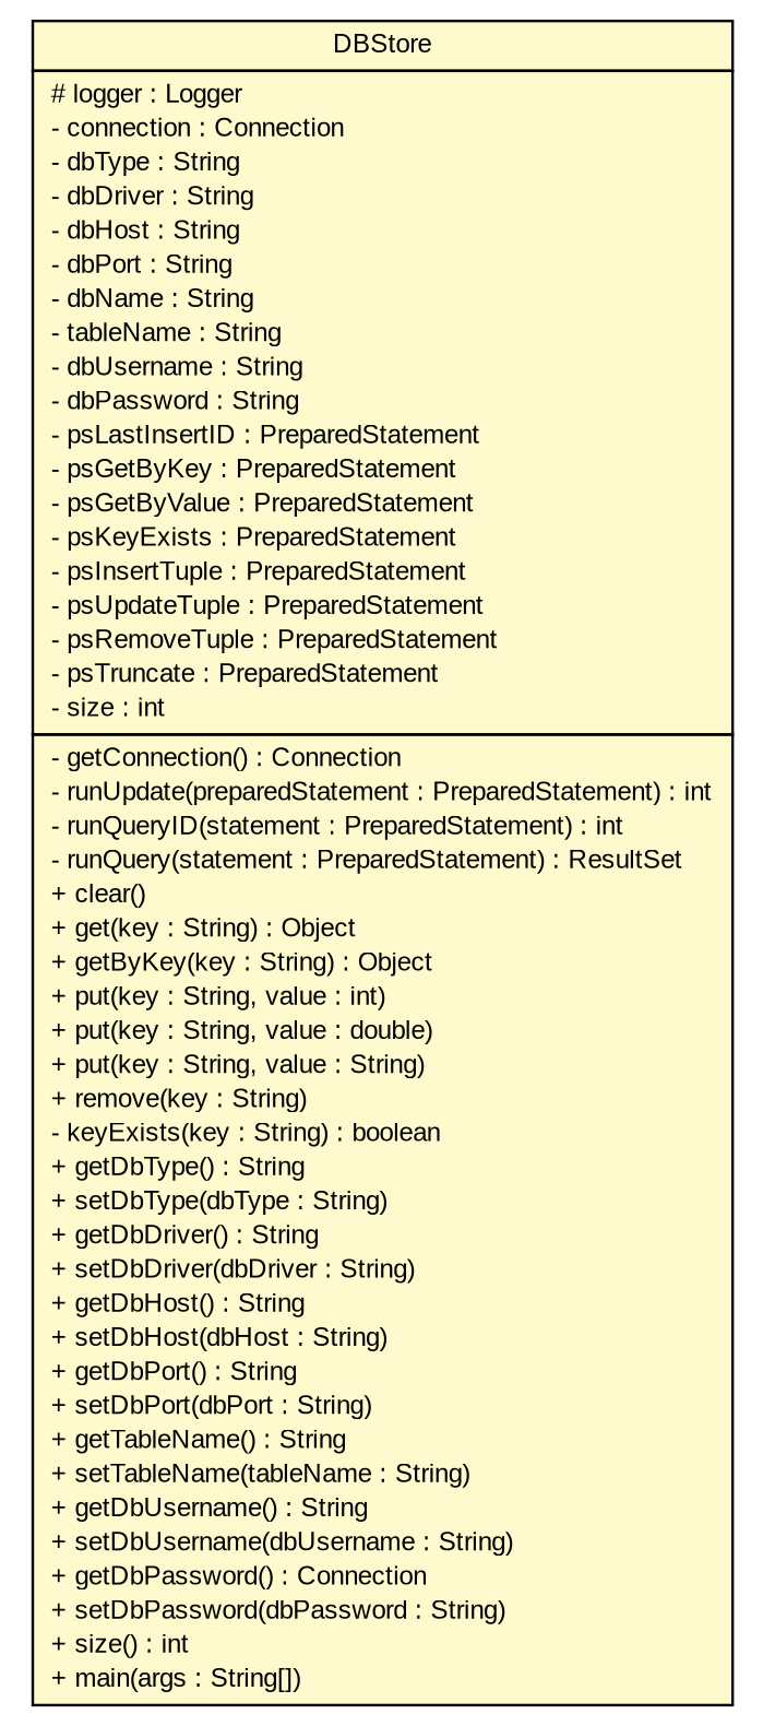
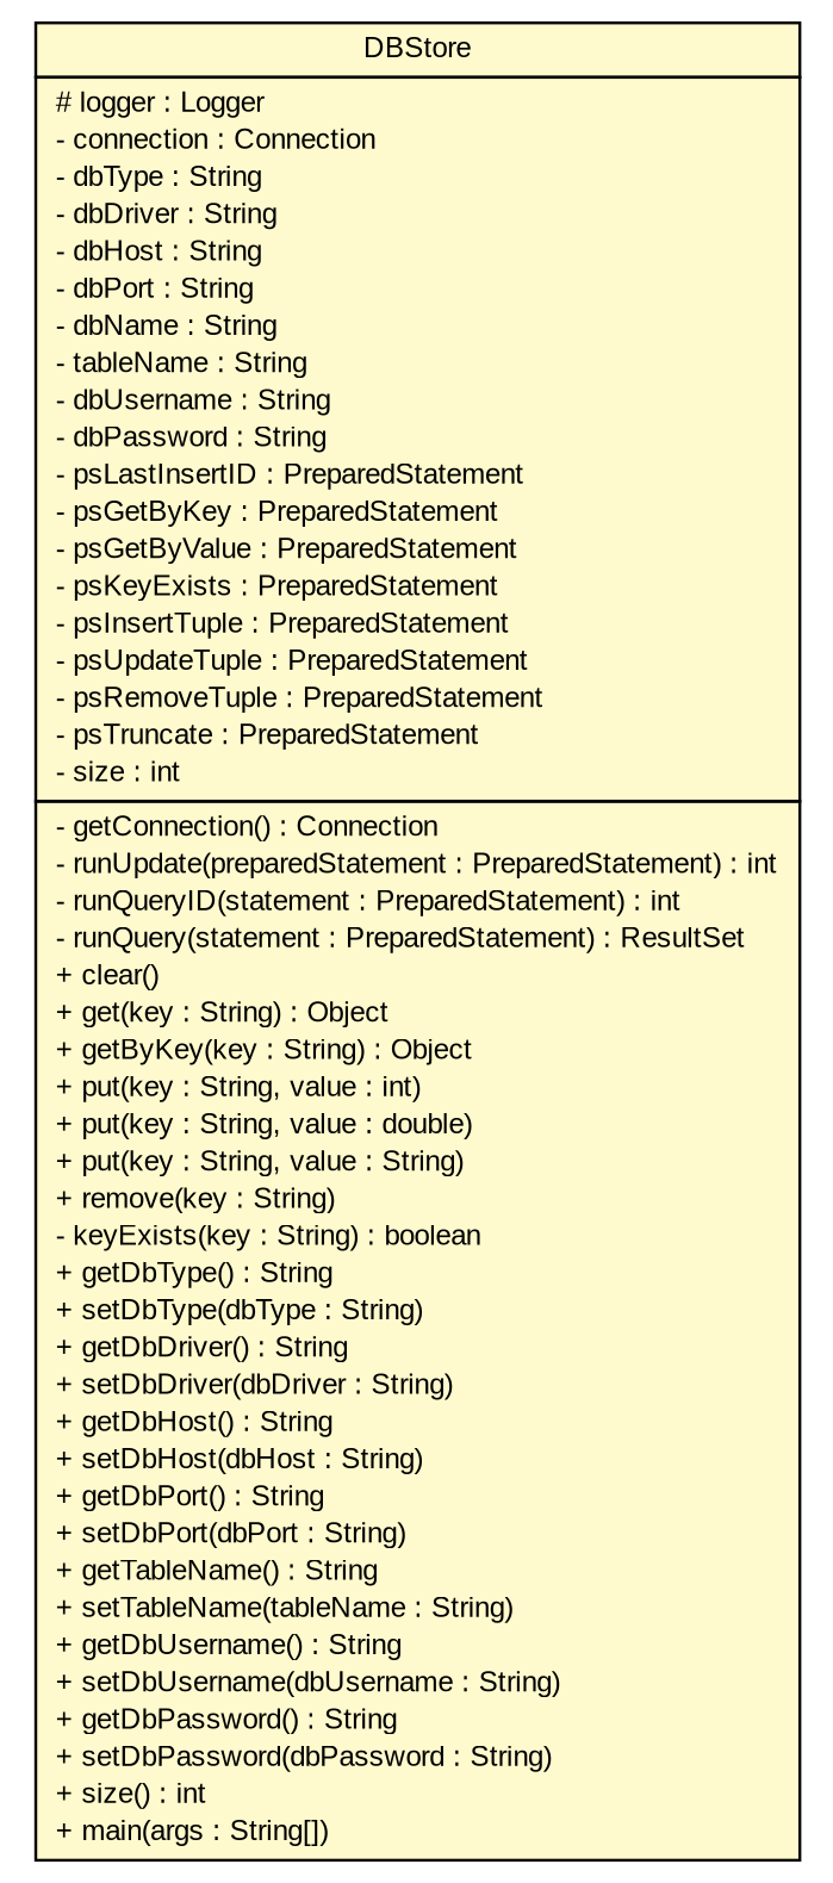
  digraph {
    nodesep=0.25
    ranksep=0.5
-   n1 [fontcolor=black fontname=arial fontsize=10.0 label=<<table title="tud.iir.helper.DBStore" border="0" cellborder="1" cellspacing="0" cellpadding="2" port="p" bgcolor="lemonChiffon" href="./DBStore.html"> 		<tr><td><table border="0" cellspacing="0" cellpadding="1"> <tr><td align="center" balign="center"> DBStore </td></tr> 		</table></td></tr> 		<tr><td><table border="0" cellspacing="0" cellpadding="1"> <tr><td align="left" balign="left"> # logger : Logger </td></tr> <tr><td align="left" balign="left"> - connection : Connection </td></tr> <tr><td align="left" balign="left"> - dbType : String </td></tr> <tr><td align="left" balign="left"> - dbDriver : String </td></tr> <tr><td align="left" balign="left"> - dbHost : String </td></tr> <tr><td align="left" balign="left"> - dbPort : String </td></tr> <tr><td align="left" balign="left"> - dbName : String </td></tr> <tr><td align="left" balign="left"> - tableName : String </td></tr> <tr><td align="left" balign="left"> - dbUsername : String </td></tr> <tr><td align="left" balign="left"> - dbPassword : String </td></tr> <tr><td align="left" balign="left"> - psLastInsertID : PreparedStatement </td></tr> <tr><td align="left" balign="left"> - psGetByKey : PreparedStatement </td></tr> <tr><td align="left" balign="left"> - psGetByValue : PreparedStatement </td></tr> <tr><td align="left" balign="left"> - psKeyExists : PreparedStatement </td></tr> <tr><td align="left" balign="left"> - psInsertTuple : PreparedStatement </td></tr> <tr><td align="left" balign="left"> - psUpdateTuple : PreparedStatement </td></tr> <tr><td align="left" balign="left"> - psRemoveTuple : PreparedStatement </td></tr> <tr><td align="left" balign="left"> - psTruncate : PreparedStatement </td></tr> <tr><td align="left" balign="left"> - size : int </td></tr> 		</table></td></tr> 		<tr><td><table border="0" cellspacing="0" cellpadding="1"> <tr><td align="left" balign="left"> - getConnection() : Connection </td></tr> <tr><td align="left" balign="left"> - runUpdate(preparedStatement : PreparedStatement) : int </td></tr> <tr><td align="left" balign="left"> - runQueryID(statement : PreparedStatement) : int </td></tr> <tr><td align="left" balign="left"> - runQuery(statement : PreparedStatement) : ResultSet </td></tr> <tr><td align="left" balign="left"> + clear() </td></tr> <tr><td align="left" balign="left"> + get(key : String) : Object </td></tr> <tr><td align="left" balign="left"> + getByKey(key : String) : Object </td></tr> <tr><td align="left" balign="left"> + put(key : String, value : int) </td></tr> <tr><td align="left" balign="left"> + put(key : String, value : double) </td></tr> <tr><td align="left" balign="left"> + put(key : String, value : String) </td></tr> <tr><td align="left" balign="left"> + remove(key : String) </td></tr> <tr><td align="left" balign="left"> - keyExists(key : String) : boolean </td></tr> <tr><td align="left" balign="left"> + getDbType() : String </td></tr> <tr><td align="left" balign="left"> + setDbType(dbType : String) </td></tr> <tr><td align="left" balign="left"> + getDbDriver() : String </td></tr> <tr><td align="left" balign="left"> + setDbDriver(dbDriver : String) </td></tr> <tr><td align="left" balign="left"> + getDbHost() : String </td></tr> <tr><td align="left" balign="left"> + setDbHost(dbHost : String) </td></tr> <tr><td align="left" balign="left"> + getDbPort() : String </td></tr> <tr><td align="left" balign="left"> + setDbPort(dbPort : String) </td></tr> <tr><td align="left" balign="left"> + getTableName() : String </td></tr> <tr><td align="left" balign="left"> + setTableName(tableName : String) </td></tr> <tr><td align="left" balign="left"> + getDbUsername() : String </td></tr> <tr><td align="left" balign="left"> + setDbUsername(dbUsername : String) </td></tr> <tr><td align="left" balign="left"> + getDbPassword() : Connection </td></tr> <tr><td align="left" balign="left"> + setDbPassword(dbPassword : String) </td></tr> <tr><td align="left" balign="left"> + size() : int </td></tr> <tr><td align="left" balign="left"> + main(args : String[]) </td></tr> 		</table></td></tr> 		</table>> shape=plaintext]
+   n1 [fontcolor=black fontname=arial fontsize=10.0 label=<<table title="tud.iir.helper.DBStore" border="0" cellborder="1" cellspacing="0" cellpadding="2" port="p" bgcolor="lemonChiffon" href="./DBStore.html"> 		<tr><td><table border="0" cellspacing="0" cellpadding="1"> <tr><td align="center" balign="center"> DBStore </td></tr> 		</table></td></tr> 		<tr><td><table border="0" cellspacing="0" cellpadding="1"> <tr><td align="left" balign="left"> # logger : Logger </td></tr> <tr><td align="left" balign="left"> - connection : Connection </td></tr> <tr><td align="left" balign="left"> - dbType : String </td></tr> <tr><td align="left" balign="left"> - dbDriver : String </td></tr> <tr><td align="left" balign="left"> - dbHost : String </td></tr> <tr><td align="left" balign="left"> - dbPort : String </td></tr> <tr><td align="left" balign="left"> - dbName : String </td></tr> <tr><td align="left" balign="left"> - tableName : String </td></tr> <tr><td align="left" balign="left"> - dbUsername : String </td></tr> <tr><td align="left" balign="left"> - dbPassword : String </td></tr> <tr><td align="left" balign="left"> - psLastInsertID : PreparedStatement </td></tr> <tr><td align="left" balign="left"> - psGetByKey : PreparedStatement </td></tr> <tr><td align="left" balign="left"> - psGetByValue : PreparedStatement </td></tr> <tr><td align="left" balign="left"> - psKeyExists : PreparedStatement </td></tr> <tr><td align="left" balign="left"> - psInsertTuple : PreparedStatement </td></tr> <tr><td align="left" balign="left"> - psUpdateTuple : PreparedStatement </td></tr> <tr><td align="left" balign="left"> - psRemoveTuple : PreparedStatement </td></tr> <tr><td align="left" balign="left"> - psTruncate : PreparedStatement </td></tr> <tr><td align="left" balign="left"> - size : int </td></tr> 		</table></td></tr> 		<tr><td><table border="0" cellspacing="0" cellpadding="1"> <tr><td align="left" balign="left"> - getConnection() : Connection </td></tr> <tr><td align="left" balign="left"> - runUpdate(preparedStatement : PreparedStatement) : int </td></tr> <tr><td align="left" balign="left"> - runQueryID(statement : PreparedStatement) : int </td></tr> <tr><td align="left" balign="left"> - runQuery(statement : PreparedStatement) : ResultSet </td></tr> <tr><td align="left" balign="left"> + clear() </td></tr> <tr><td align="left" balign="left"> + get(key : String) : Object </td></tr> <tr><td align="left" balign="left"> + getByKey(key : String) : Object </td></tr> <tr><td align="left" balign="left"> + put(key : String, value : int) </td></tr> <tr><td align="left" balign="left"> + put(key : String, value : double) </td></tr> <tr><td align="left" balign="left"> + put(key : String, value : String) </td></tr> <tr><td align="left" balign="left"> + remove(key : String) </td></tr> <tr><td align="left" balign="left"> - keyExists(key : String) : boolean </td></tr> <tr><td align="left" balign="left"> + getDbType() : String </td></tr> <tr><td align="left" balign="left"> + setDbType(dbType : String) </td></tr> <tr><td align="left" balign="left"> + getDbDriver() : String </td></tr> <tr><td align="left" balign="left"> + setDbDriver(dbDriver : String) </td></tr> <tr><td align="left" balign="left"> + getDbHost() : String </td></tr> <tr><td align="left" balign="left"> + setDbHost(dbHost : String) </td></tr> <tr><td align="left" balign="left"> + getDbPort() : String </td></tr> <tr><td align="left" balign="left"> + setDbPort(dbPort : String) </td></tr> <tr><td align="left" balign="left"> + getTableName() : String </td></tr> <tr><td align="left" balign="left"> + setTableName(tableName : String) </td></tr> <tr><td align="left" balign="left"> + getDbUsername() : String </td></tr> <tr><td align="left" balign="left"> + setDbUsername(dbUsername : String) </td></tr> <tr><td align="left" balign="left"> + getDbPassword() : String </td></tr> <tr><td align="left" balign="left"> + setDbPassword(dbPassword : String) </td></tr> <tr><td align="left" balign="left"> + size() : int </td></tr> <tr><td align="left" balign="left"> + main(args : String[]) </td></tr> 		</table></td></tr> 		</table>> shape=plaintext]
  }
